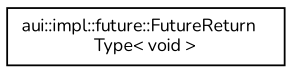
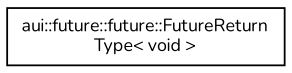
  digraph {
    rankdir=TB
    fontname=Nunito
-   n1 [color=black fillcolor=white fontname=Nunito fontsize=10 height=0.2 label="aui::impl::future::FutureReturn\lType\< void \>" shape=record style=filled width=0.4]
+   n1 [color=black fillcolor=white fontname=Nunito fontsize=10 height=0.2 label="aui::future::future::FutureReturn\lType\< void \>" shape=record style=filled width=0.4]
  }
